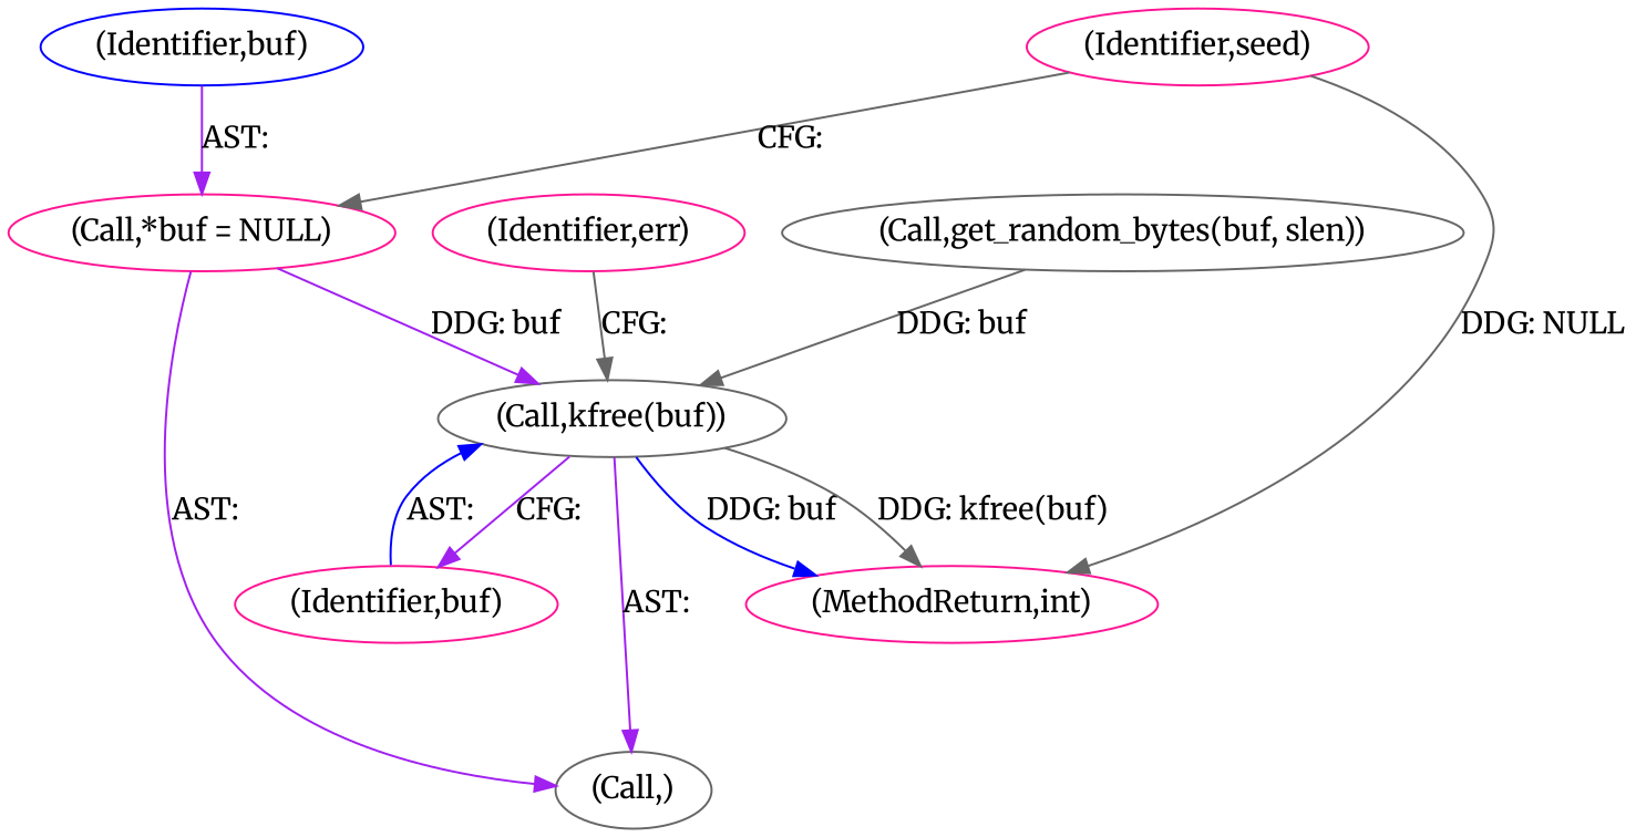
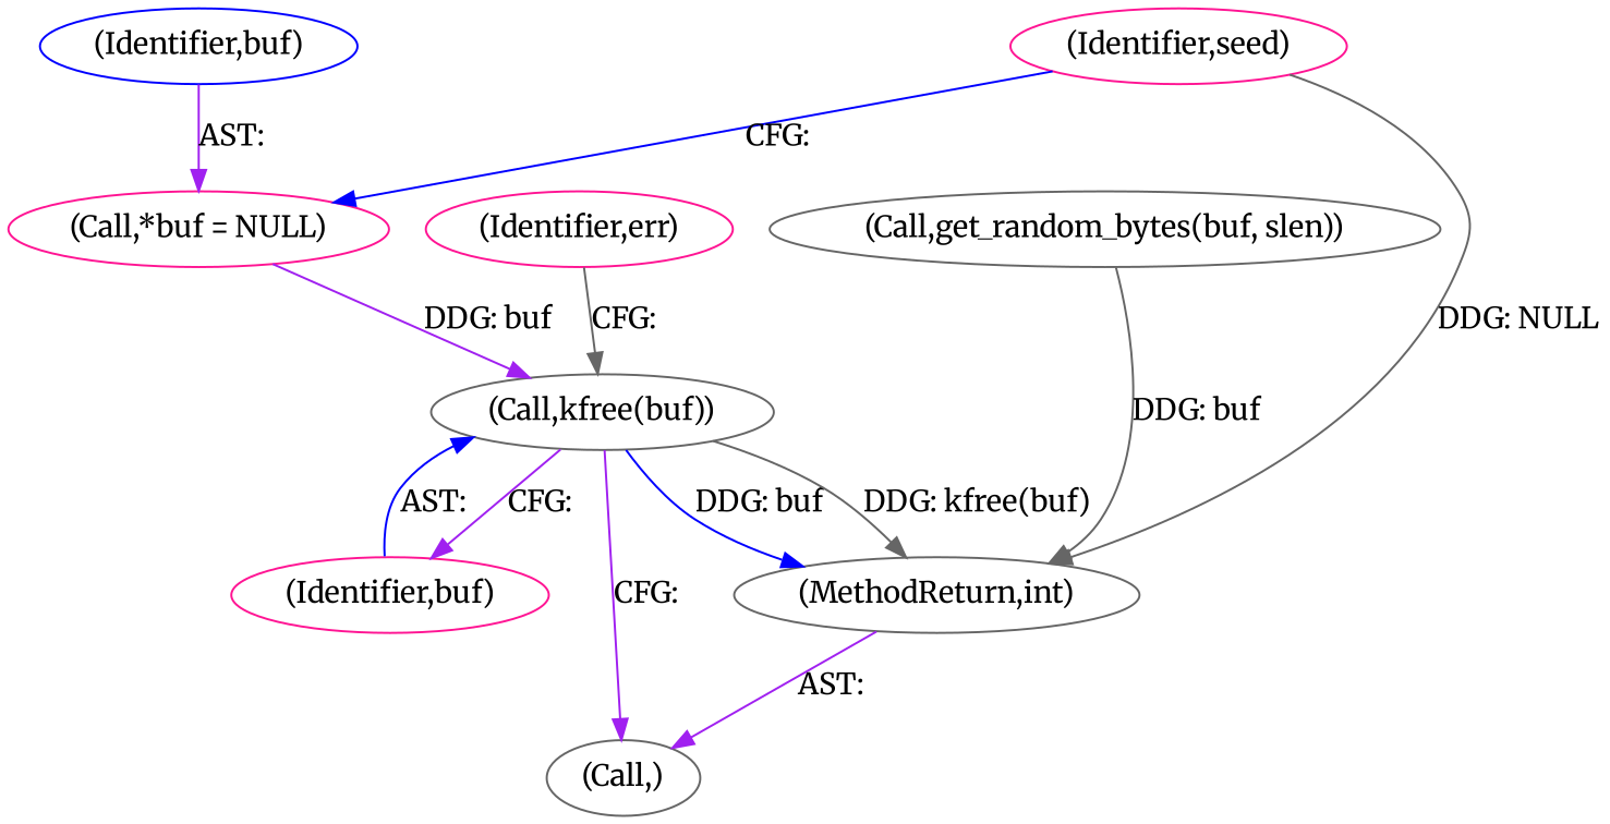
  digraph {
    fontname=Merriweather
    node [color=deeppink fontname=Merriweather]
    edge [color=purple fontname=Merriweather]
    n1 [label="(Call,*buf = NULL)"]
    n2 [color=gray40 label="(Call,kfree(buf))"]
    n3 [color=gray40 label="(Call,)"]
-   n4 [label="(MethodReturn,int)"]
+   n4 [color=gray40 label="(MethodReturn,int)"]
    n5 [label="(Identifier,buf)"]
    n6 [label="(Identifier,seed)"]
    n7 [color=gray40 label="(Call,get_random_bytes(buf, slen))"]
    n8 [label="(Identifier,err)"]
    n9 [color=blue label="(Identifier,buf)"]
    n1 -> n2 [label="DDG: buf"]
-   n1 -> n3 [label="AST: "]
-   n2 -> n3 [label="AST: "]
+   n4 -> n3 [label="AST: "]
+   n2 -> n3 [label="CFG: "]
    n2 -> n4 [color=blue label="DDG: buf"]
    n2 -> n4 [color=gray40 label="DDG: kfree(buf)"]
    n2 -> n5 [label="CFG: "]
    n5 -> n2 [color=blue label="AST: "]
-   n6 -> n1 [color=gray40 label="CFG: "]
+   n6 -> n1 [color=blue label="CFG: "]
    n6 -> n4 [color=gray40 label="DDG: NULL"]
-   n7 -> n2 [color=gray40 label="DDG: buf"]
+   n7 -> n4 [color=gray40 label="DDG: buf"]
    n8 -> n2 [color=gray40 label="CFG: "]
    n9 -> n1 [label="AST: "]
  }
